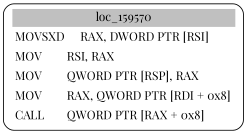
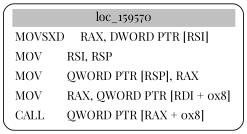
  digraph {
    fontname="Playfair Display"
-   n1 [fontname="Playfair Display" label=<<table border="0" cellborder="0" cellpadding="3"><tr><td align="center" colspan="2" bgcolor="grey">loc_159570</td></tr><tr><td align="left">MOVSXD     RAX, DWORD PTR [RSI]</td></tr><tr><td align="left">MOV        RSI, RAX</td></tr><tr><td align="left">MOV        QWORD PTR [RSP], RAX</td></tr><tr><td align="left">MOV        RAX, QWORD PTR [RDI + 0x8]</td></tr><tr><td align="left">CALL       QWORD PTR [RAX + 0x8]</td></tr></table>> shape=Mrecord]
+   n1 [fontname="Playfair Display" label=<<table border="0" cellborder="0" cellpadding="3"><tr><td align="center" colspan="2" bgcolor="grey">loc_159570</td></tr><tr><td align="left">MOVSXD     RAX, DWORD PTR [RSI]</td></tr><tr><td align="left">MOV        RSI, RSP</td></tr><tr><td align="left">MOV        QWORD PTR [RSP], RAX</td></tr><tr><td align="left">MOV        RAX, QWORD PTR [RDI + 0x8]</td></tr><tr><td align="left">CALL       QWORD PTR [RAX + 0x8]</td></tr></table>> shape=Mrecord]
  }
